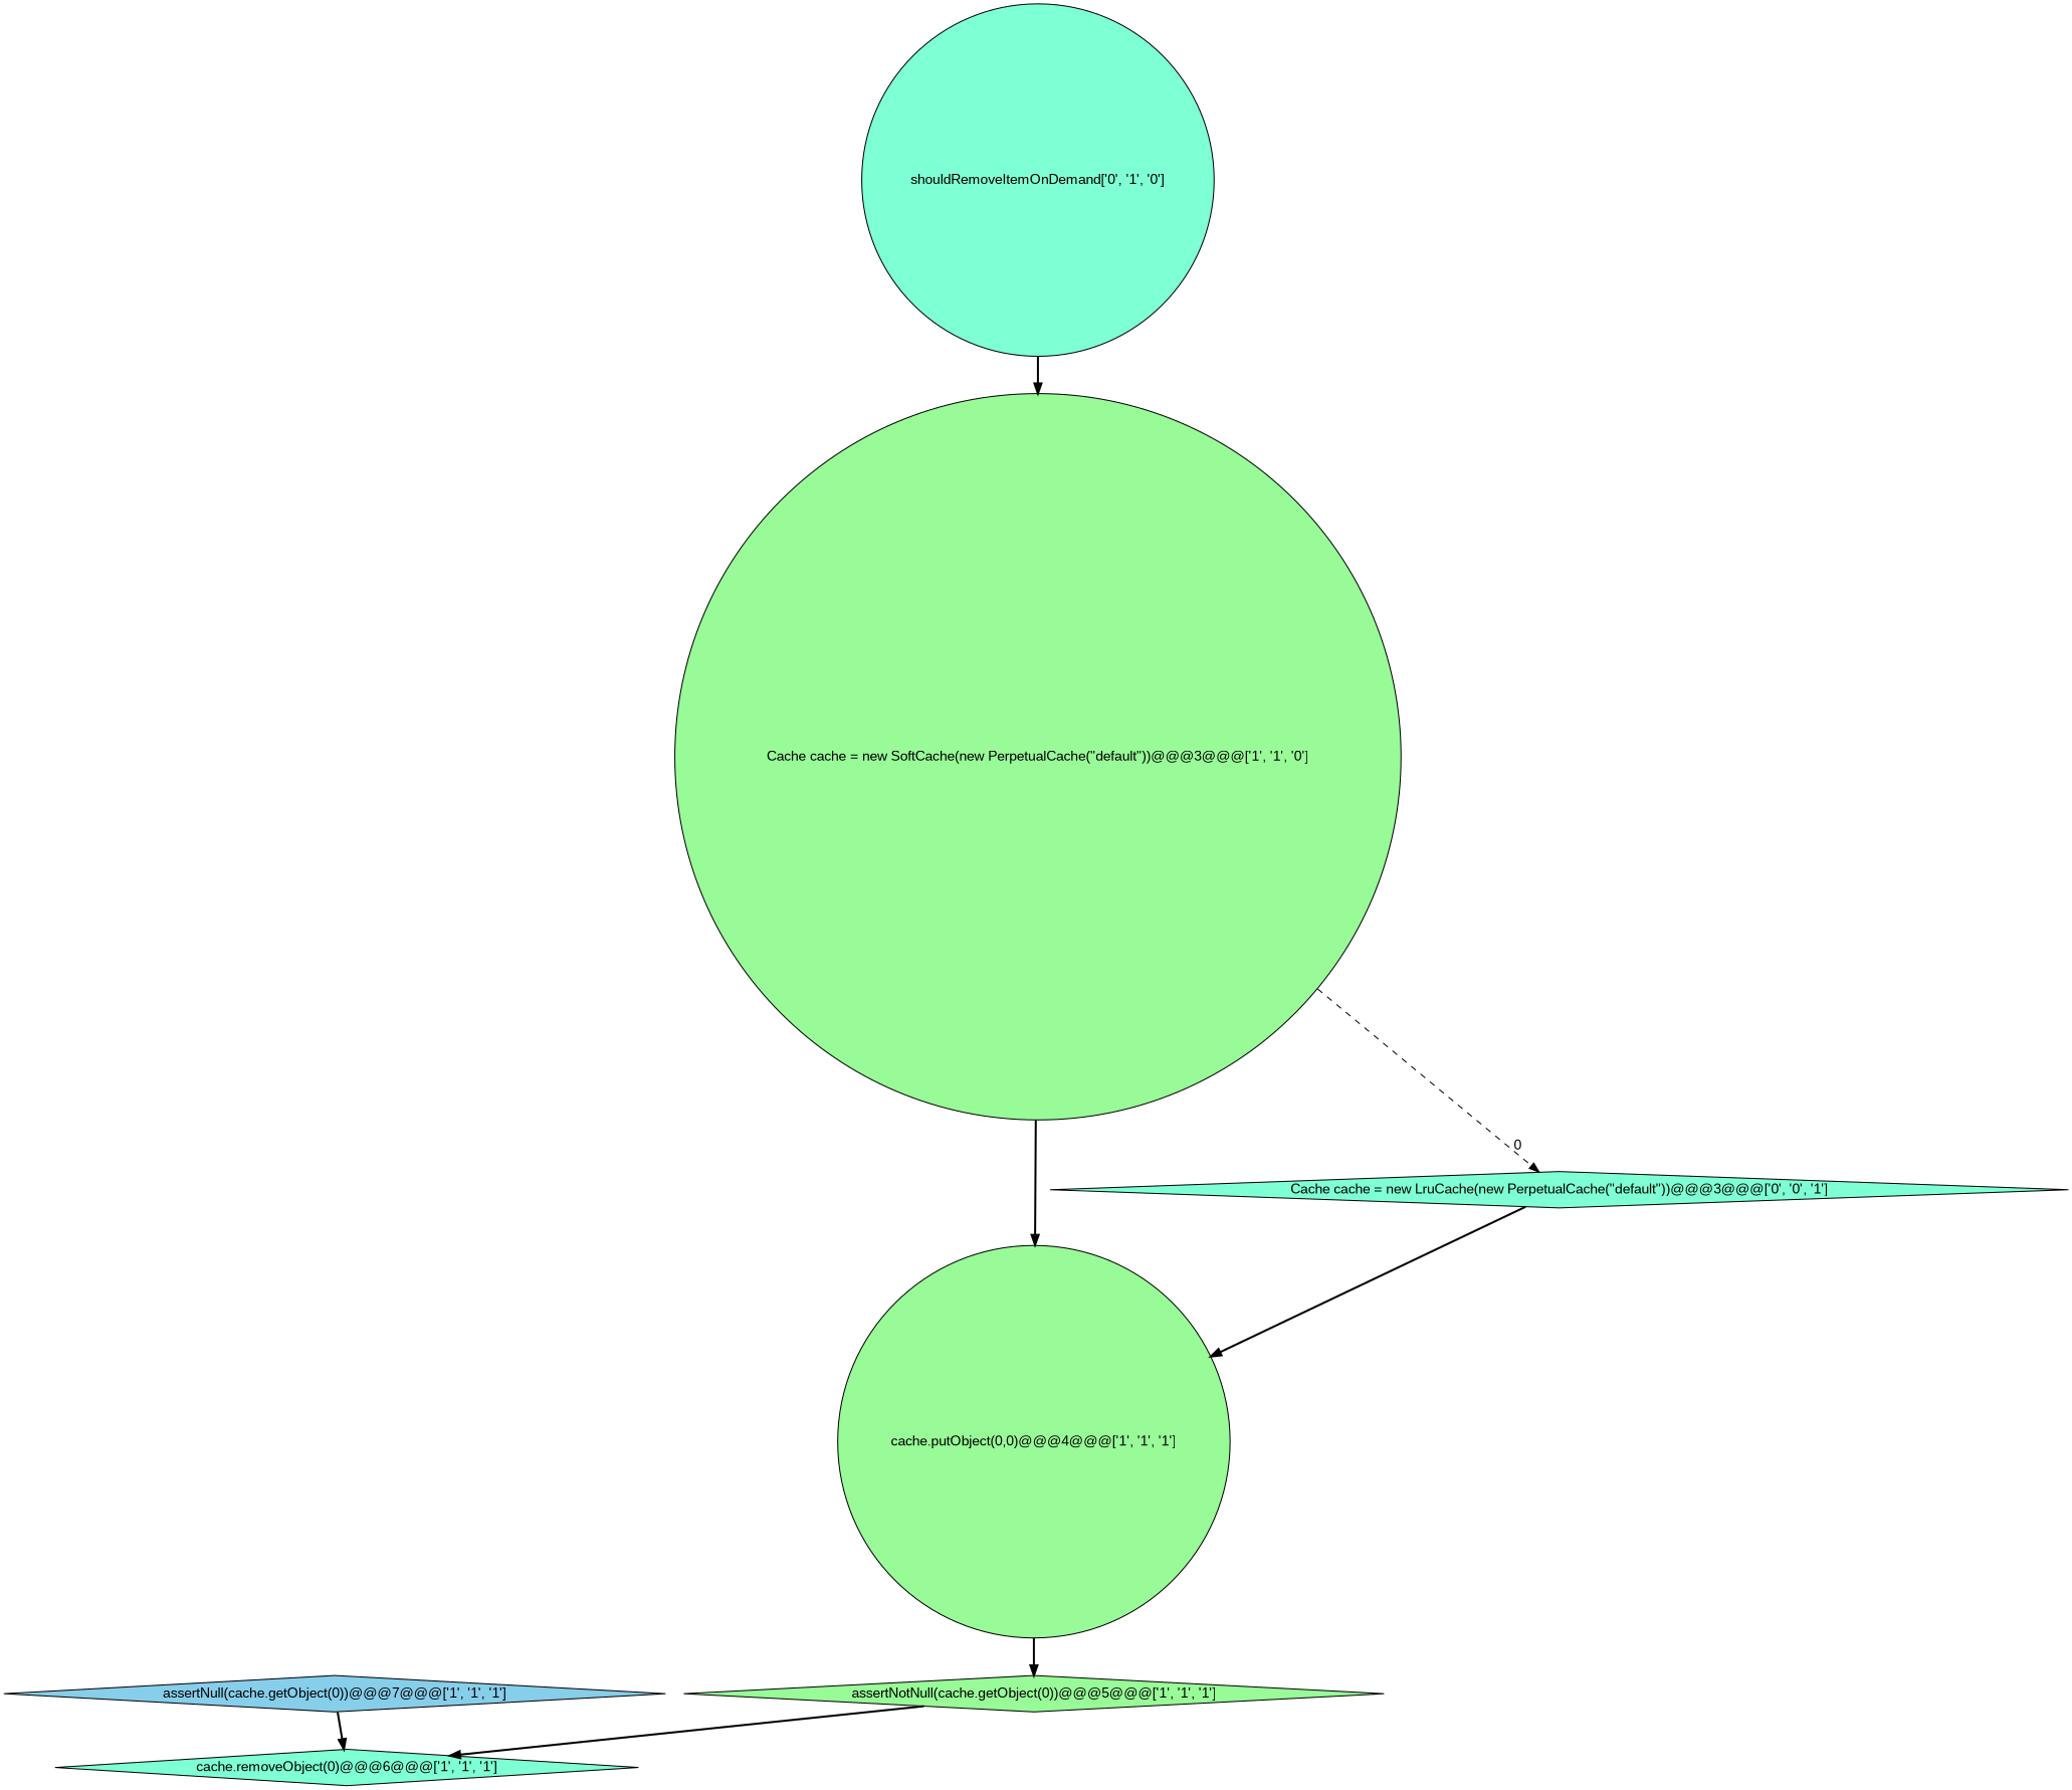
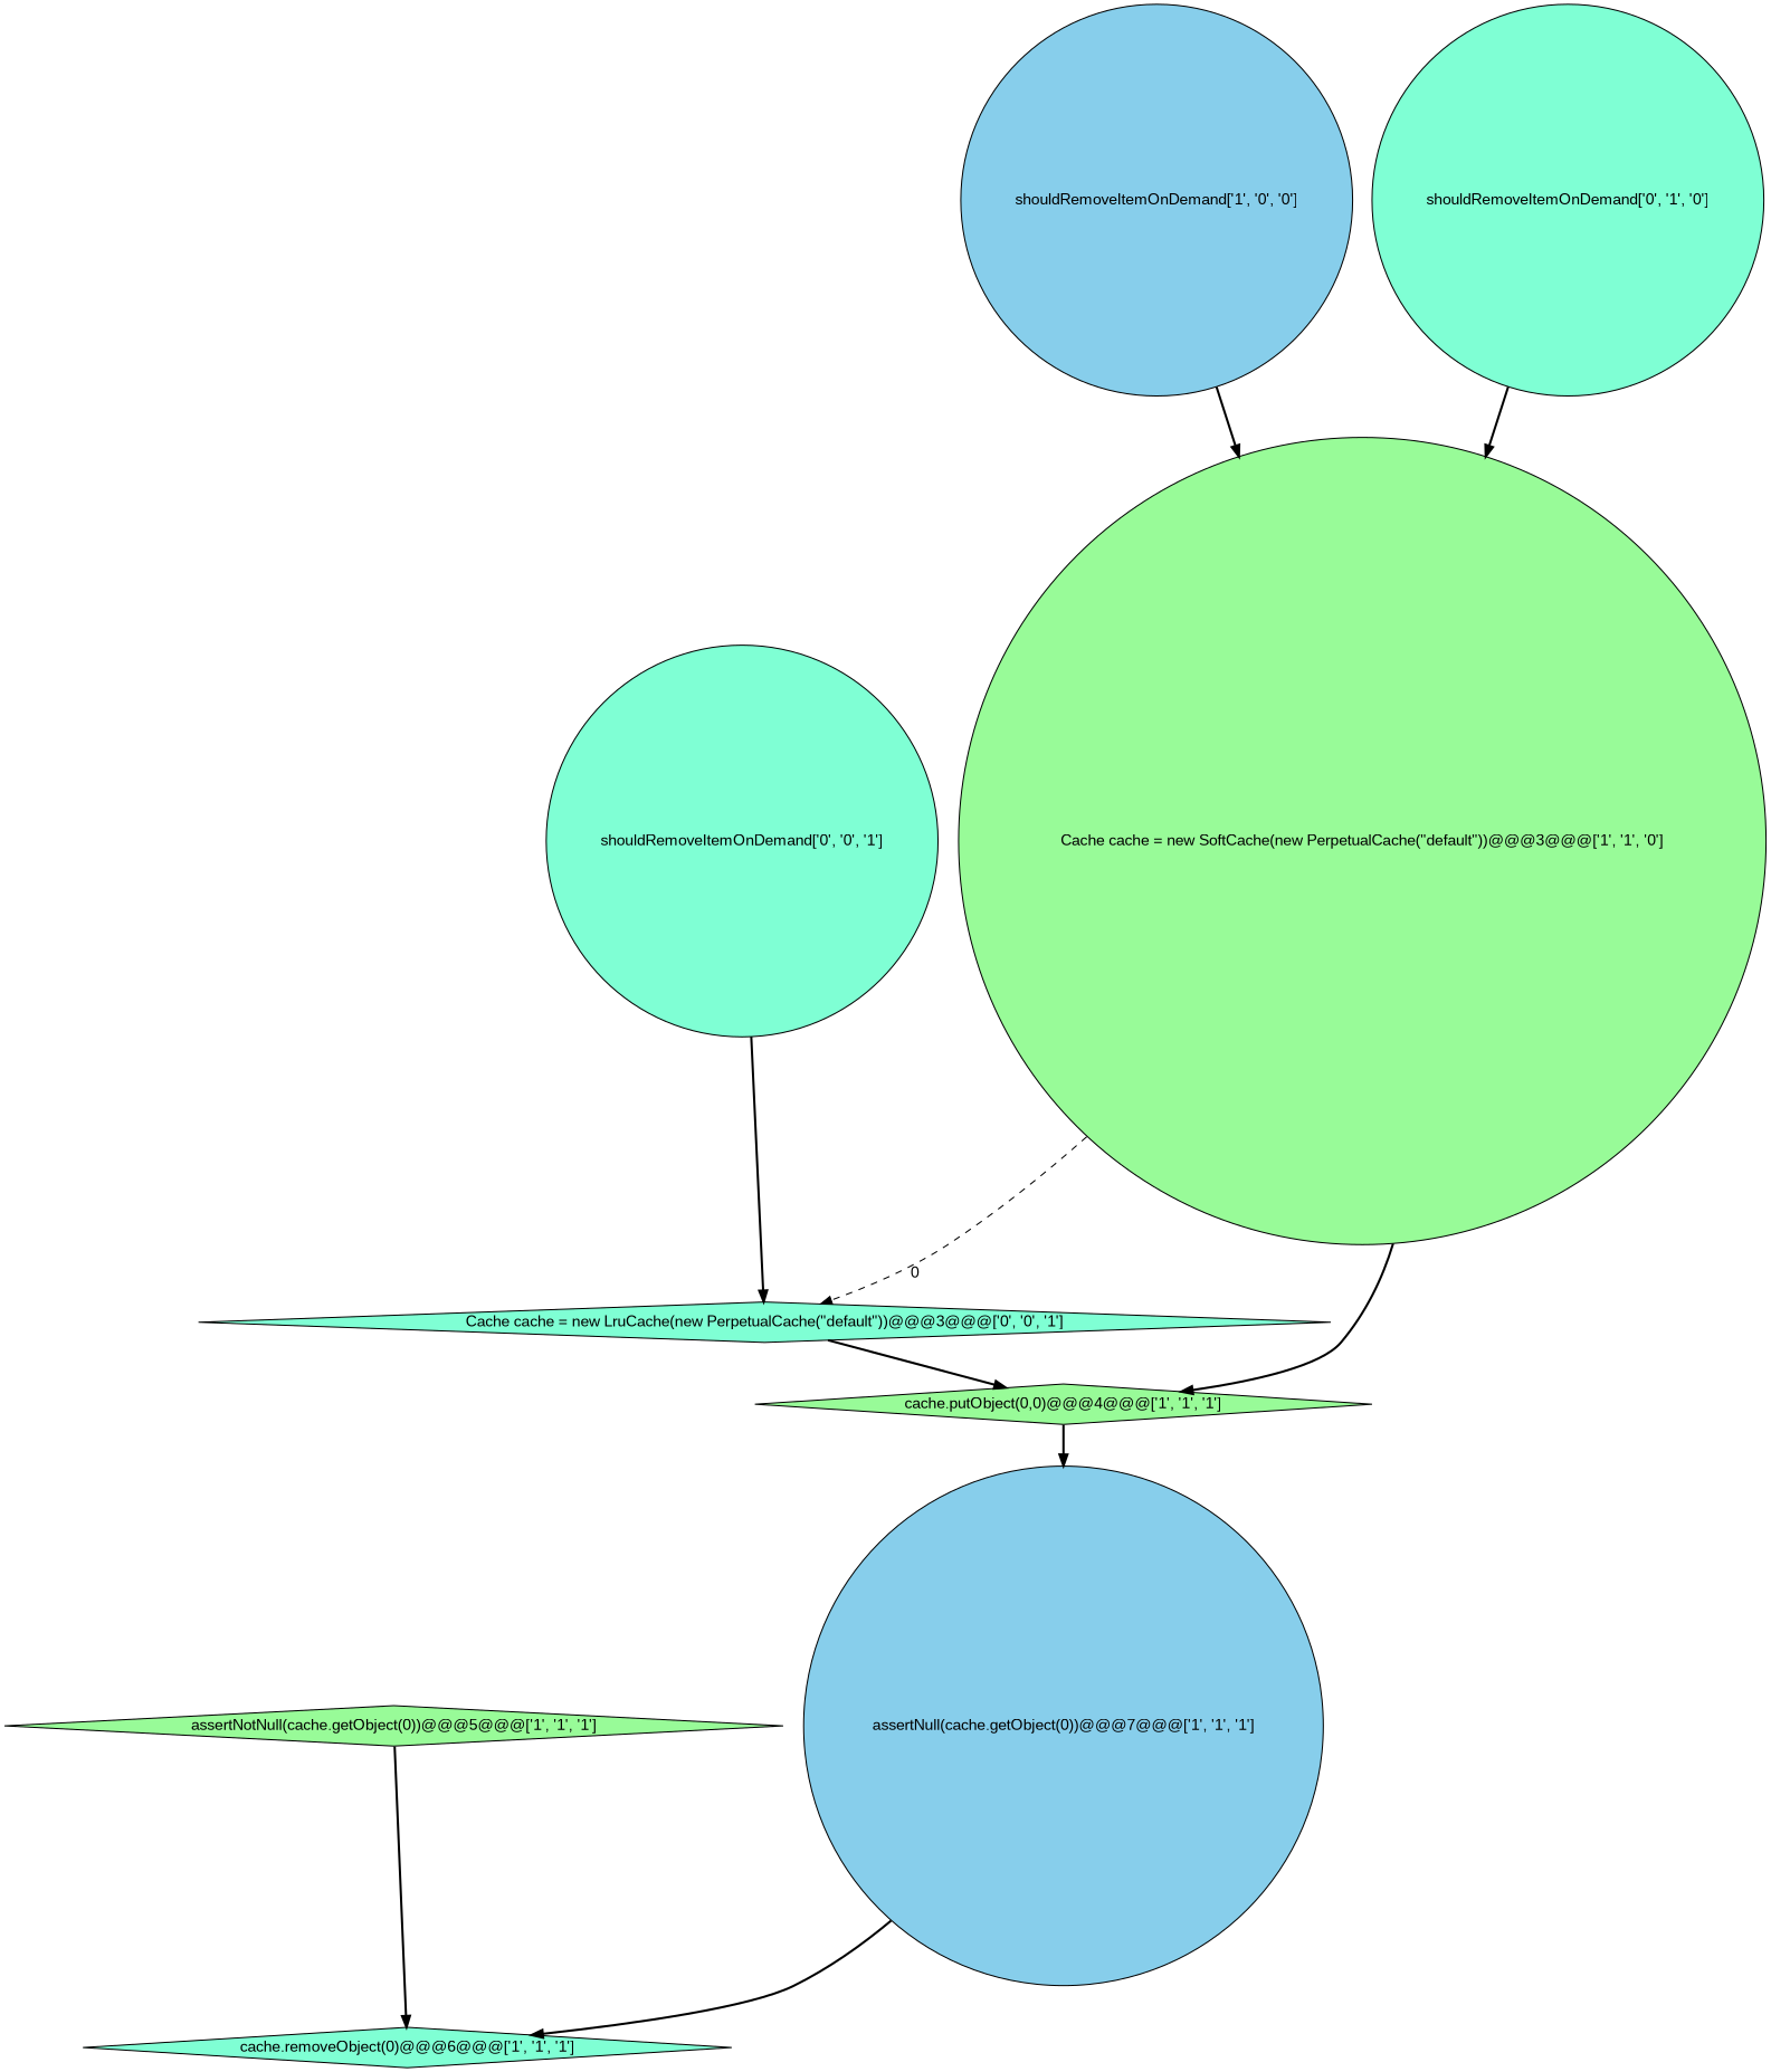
  digraph {
    fontname="Liberation Sans"
    node [fillcolor=aquamarine fontname="Liberation Sans" shape=circle style=filled]
    edge [fontname="Liberation Sans" style=bold]
    n1 [fillcolor=palegreen label="Cache cache = new SoftCache(new PerpetualCache(\"default\"))@@@3@@@['1', '1', '0']"]
-   n2 [fillcolor=palegreen label="cache.putObject(0,0)@@@4@@@['1', '1', '1']"]
+   n2 [fillcolor=palegreen label="cache.putObject(0,0)@@@4@@@['1', '1', '1']" shape=diamond]
    n3 [label="Cache cache = new LruCache(new PerpetualCache(\"default\"))@@@3@@@['0', '0', '1']" shape=diamond]
    n4 [fillcolor=palegreen label="assertNotNull(cache.getObject(0))@@@5@@@['1', '1', '1']" shape=diamond]
+   n5 [fillcolor=skyblue label="shouldRemoveItemOnDemand['1', '0', '0']"]
    n6 [label="cache.removeObject(0)@@@6@@@['1', '1', '1']" shape=diamond]
    n7 [label="shouldRemoveItemOnDemand['0', '1', '0']"]
-   n8 [fillcolor=skyblue label="assertNull(cache.getObject(0))@@@7@@@['1', '1', '1']" shape=diamond]
+   n8 [fillcolor=skyblue label="assertNull(cache.getObject(0))@@@7@@@['1', '1', '1']"]
+   n9 [label="shouldRemoveItemOnDemand['0', '0', '1']"]
    n1 -> n2
    n1 -> n3 [label=0 style=dashed]
-   n2 -> n4
+   n2 -> n8
    n3 -> n2
    n4 -> n6
+   n5 -> n1
    n7 -> n1
    n8 -> n6
+   n9 -> n3
  }
